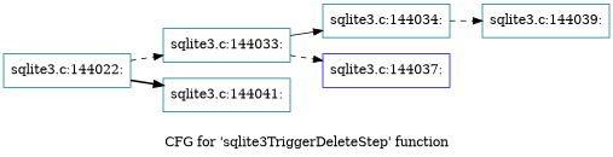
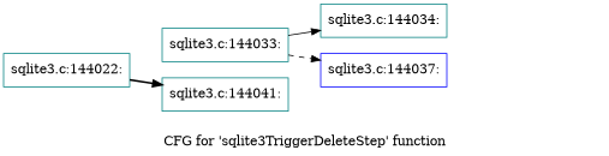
  digraph {
    label="CFG for 'sqlite3TriggerDeleteStep' function"
    rankdir=LR
    node [color=teal shape=record]
    edge [style=dashed]
    n1 [label="{sqlite3.c:144022:}"]
    n2 [label="{sqlite3.c:144033:}"]
    n3 [label="{sqlite3.c:144041:}"]
    n4 [label="{sqlite3.c:144034:}"]
    n5 [color=blue label="{sqlite3.c:144037:}"]
-   n6 [label="{sqlite3.c:144039:}"]
-   n1 -> n2
    n1 -> n3 [style=bold]
    n2 -> n4 [style=solid]
    n2 -> n5
-   n4 -> n6
  }
